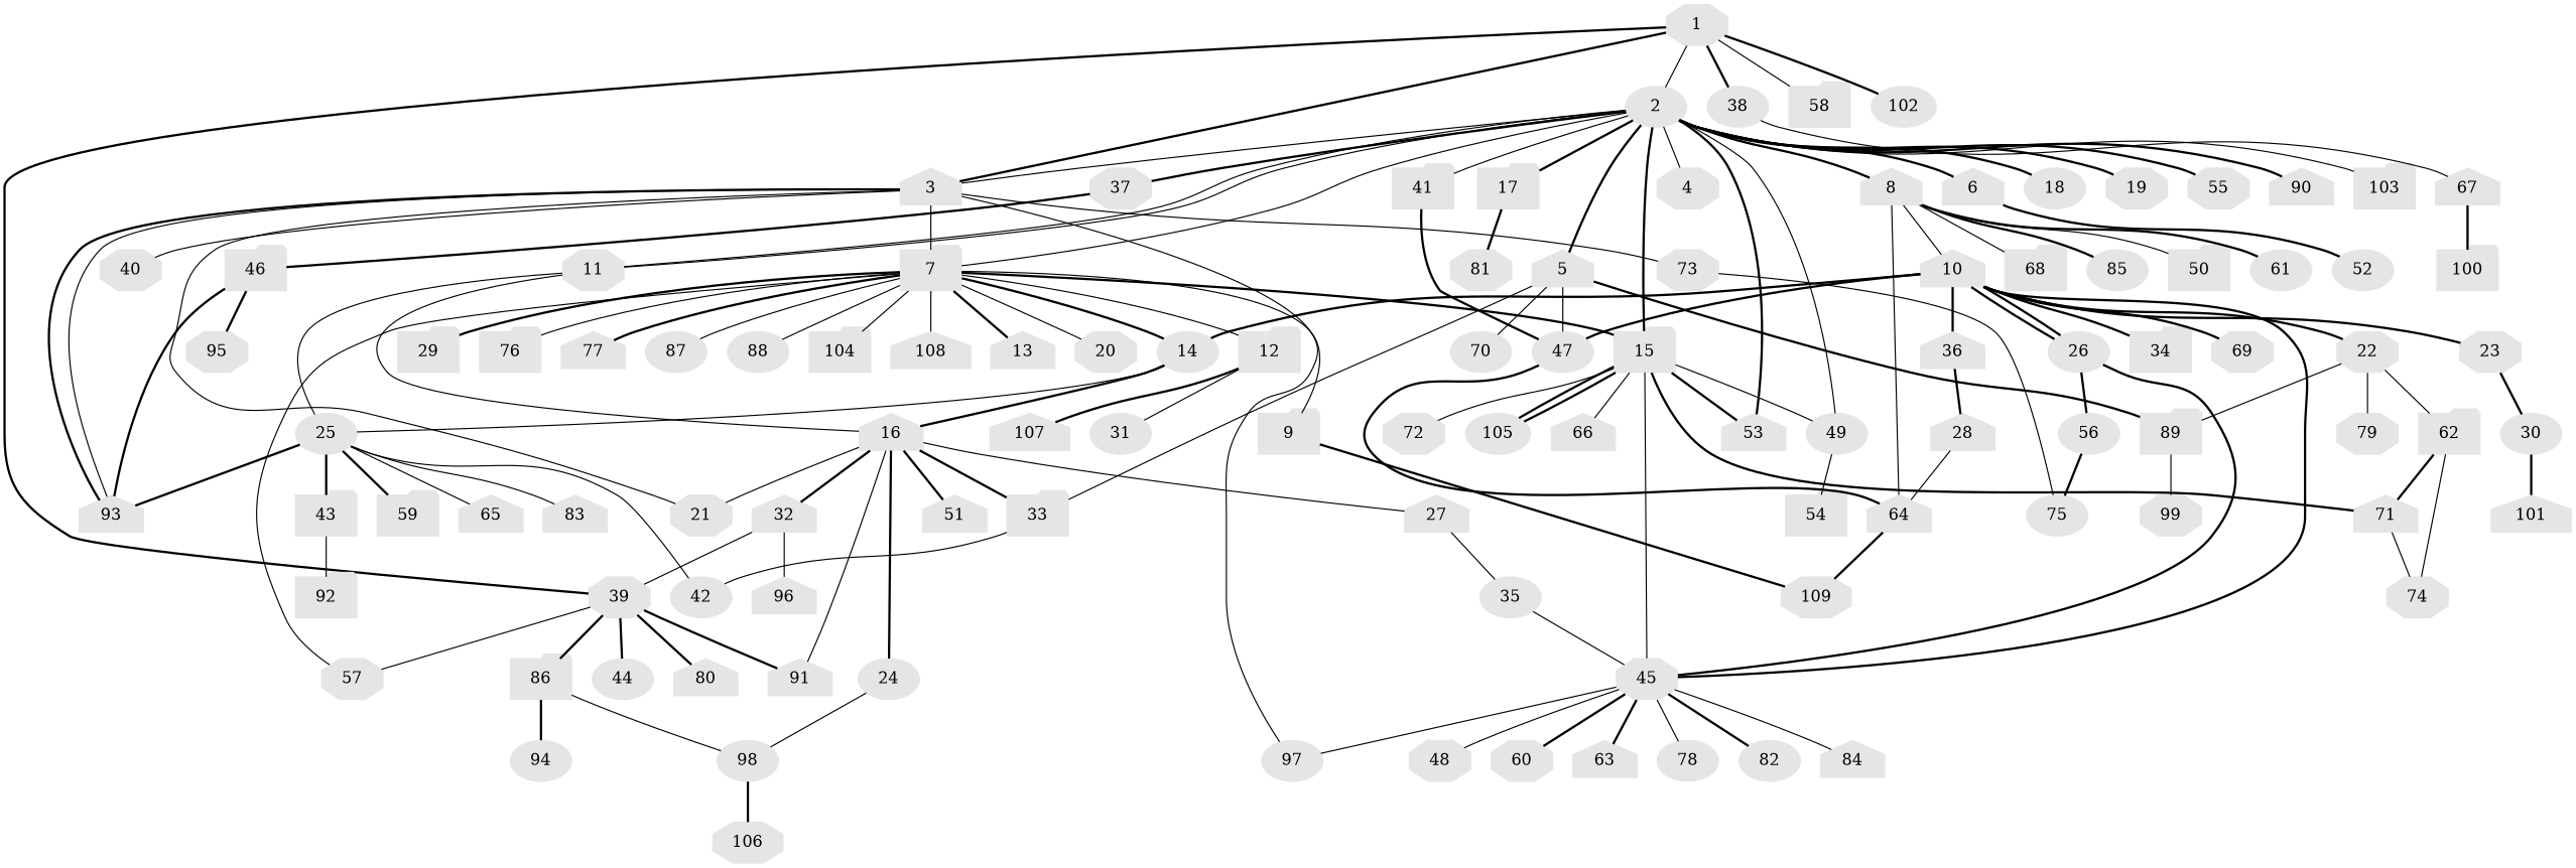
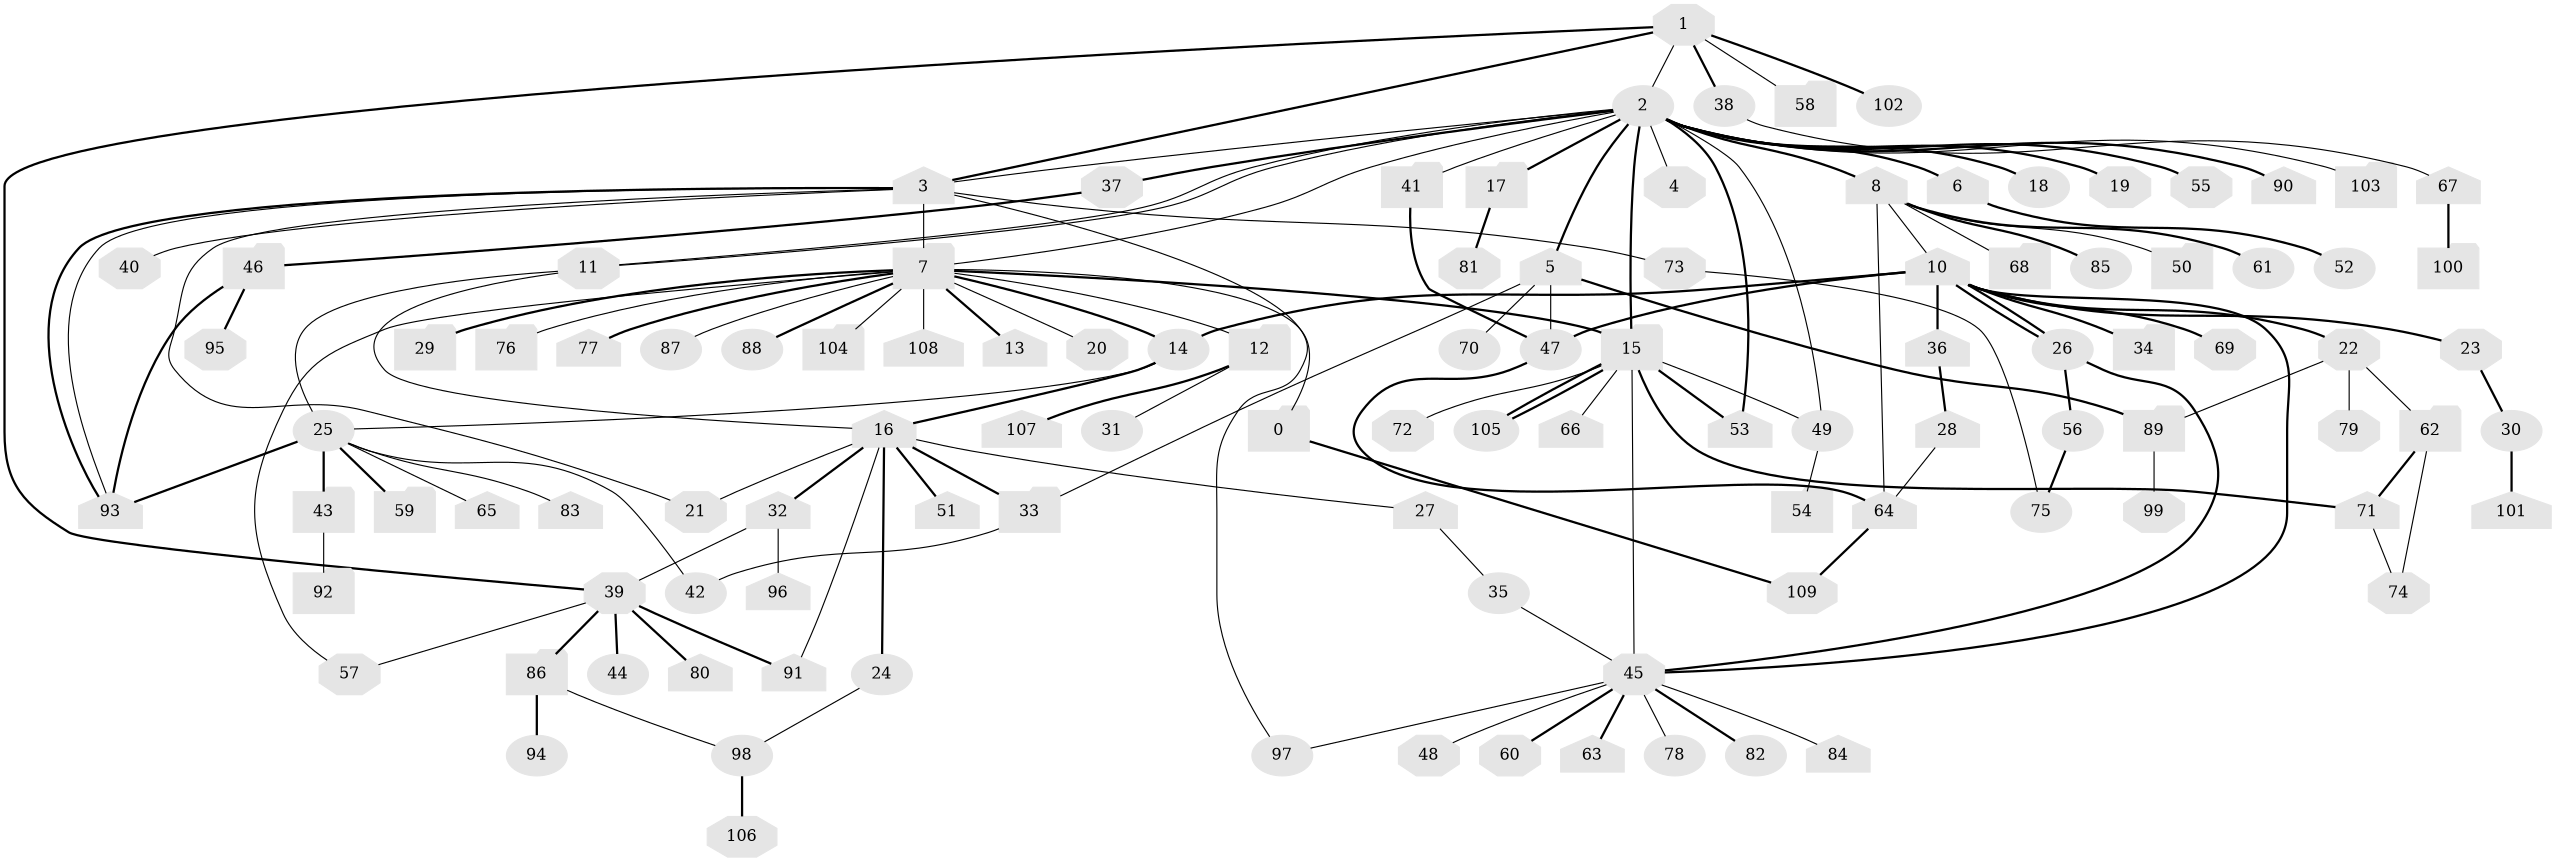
  graph {
    node [color=gray90 shape=house style=filled]
    edge [style=bold]
    1 [shape=octagon]
    2 [shape=ellipse]
    3
    38 [shape=ellipse]
    39 [shape=octagon]
    58 [shape=folder]
    102 [shape=ellipse]
    4 [shape=octagon]
    5
    6
    7 [shape=folder]
    8
    11 [shape=octagon]
    15 [shape=folder]
    17 [shape=folder]
    18 [shape=ellipse]
    19 [shape=octagon]
    37 [shape=octagon]
    41 [shape=folder]
    49 [shape=ellipse]
    53
    55 [shape=octagon]
    90
    103 [shape=folder]
    21 [shape=octagon]
    40 [shape=octagon]
    73 [shape=octagon]
    93
    97 [shape=ellipse]
    67
    57 [shape=octagon]
    91
    44 [shape=ellipse]
    80
    86 [shape=folder]
    33 [shape=folder]
    47 [shape=ellipse]
    70 [shape=ellipse]
    89 [shape=folder]
    52 [shape=ellipse]
-   9 [shape=folder]
+   9 [shape=folder label=0]
    12 [shape=folder]
    13
    14 [shape=ellipse]
    20 [shape=octagon]
    29 [shape=folder]
    76 [shape=folder]
    77
    87 [shape=ellipse]
    88 [shape=ellipse]
    104 [shape=folder]
    108
    10
    50 [shape=folder]
    61 [shape=ellipse]
    64
    68 [shape=folder]
    85 [shape=ellipse]
    16
    25 [shape=ellipse]
    45 [shape=octagon]
    66
    71
    72 [shape=octagon]
    105 [shape=ellipse]
    81 [shape=octagon]
    46 [shape=folder]
    54 [shape=folder]
    75 [shape=ellipse]
    42 [shape=ellipse]
    99 [shape=octagon]
    109 [shape=octagon]
    31 [shape=ellipse]
    107
    22 [shape=octagon]
    23 [shape=octagon]
    26 [shape=ellipse]
    34 [shape=folder]
    36
    69 [shape=octagon]
    62 [shape=folder]
    79 [shape=octagon]
    30 [shape=ellipse]
    56 [shape=ellipse]
    28
    48 [shape=octagon]
    60 [shape=octagon]
    63
    78 [shape=ellipse]
    82 [shape=ellipse]
    84
    24 [shape=ellipse]
    27
    32
    51
    43 [shape=folder]
    59 [shape=folder]
    65
    83
    74 [shape=octagon]
    98 [shape=ellipse]
    35 [shape=ellipse]
    96
    101
    106 [shape=octagon]
    92 [shape=folder]
    95 [shape=octagon]
    100 [shape=folder]
    94 [shape=ellipse]
    1 -- 2 [style=solid]
    1 -- 3
    1 -- 38
    1 -- 39
    1 -- 58 [style=solid]
    1 -- 102
    2 -- 3 [style=solid]
    2 -- 4 [style=solid]
    2 -- 5
    2 -- 6
    2 -- 7 [style=solid]
    2 -- 8
    2 -- 11 [style=solid]
    2 -- 11 [style=solid]
    2 -- 15
    2 -- 17
    2 -- 18
    2 -- 19
    2 -- 37
    2 -- 41 [style=solid]
    2 -- 49 [style=solid]
    2 -- 53
    2 -- 55
    2 -- 90
    2 -- 103 [style=solid]
    3 -- 7 [style=solid]
    3 -- 21 [style=solid]
    3 -- 40 [style=solid]
    3 -- 73 [style=solid]
    3 -- 93
    3 -- 93 [style=solid]
    3 -- 97 [style=solid]
    38 -- 67 [style=solid]
    39 -- 57 [style=solid]
    39 -- 91
    39 -- 44
    39 -- 80
    39 -- 86
    5 -- 33 [style=solid]
    5 -- 47 [style=solid]
    5 -- 70 [style=solid]
    5 -- 89
    6 -- 52
    7 -- 15
    7 -- 57 [style=solid]
    7 -- 9 [style=solid]
    7 -- 12 [style=solid]
    7 -- 13
    7 -- 14
    7 -- 20 [style=solid]
    7 -- 29
    7 -- 76 [style=solid]
    7 -- 77
    7 -- 87 [style=solid]
-   7 -- 88 [style=solid]
+   7 -- 88
    7 -- 104 [style=solid]
    7 -- 108 [style=solid]
    8 -- 10 [style=solid]
    8 -- 50 [style=solid]
    8 -- 61
    8 -- 64 [style=solid]
    8 -- 68 [style=solid]
    8 -- 85
    11 -- 16 [style=solid]
    11 -- 25 [style=solid]
    15 -- 49 [style=solid]
    15 -- 53
    15 -- 45 [style=solid]
    15 -- 66 [style=solid]
    15 -- 71
    15 -- 72 [style=solid]
    15 -- 105
    15 -- 105
    17 -- 81
    37 -- 46
    41 -- 47
    49 -- 54 [style=solid]
    73 -- 75 [style=solid]
    67 -- 100
    86 -- 98 [style=solid]
    86 -- 94
    33 -- 42 [style=solid]
    47 -- 64
    89 -- 99 [style=solid]
    9 -- 109
    12 -- 31 [style=solid]
    12 -- 107
    14 -- 16
    14 -- 25 [style=solid]
    10 -- 47
    10 -- 14
    10 -- 45
    10 -- 22
    10 -- 23
    10 -- 26
    10 -- 26
    10 -- 34
    10 -- 36
    10 -- 69
    64 -- 109
    16 -- 21 [style=solid]
    16 -- 91 [style=solid]
    16 -- 33
    16 -- 24
    16 -- 27 [style=solid]
    16 -- 32
    16 -- 51
    25 -- 93
    25 -- 42 [style=solid]
    25 -- 43
    25 -- 59
    25 -- 65 [style=solid]
    25 -- 83 [style=solid]
    45 -- 97 [style=solid]
    45 -- 48 [style=solid]
    45 -- 60
    45 -- 63
    45 -- 78 [style=solid]
    45 -- 82
    45 -- 84 [style=solid]
    71 -- 74 [style=solid]
    46 -- 93
    46 -- 95
    22 -- 89 [style=solid]
    22 -- 62 [style=solid]
    22 -- 79 [style=solid]
    23 -- 30
    26 -- 45
    26 -- 56
    36 -- 28
    62 -- 71
    62 -- 74 [style=solid]
    30 -- 101
    56 -- 75
    28 -- 64 [style=solid]
    24 -- 98 [style=solid]
    27 -- 35 [style=solid]
    32 -- 39 [style=solid]
    32 -- 96 [style=solid]
    43 -- 92 [style=solid]
    98 -- 106
    35 -- 45 [style=solid]
  }
